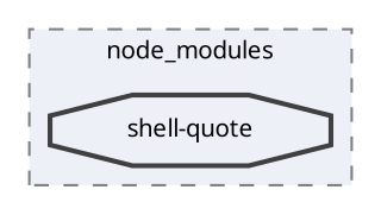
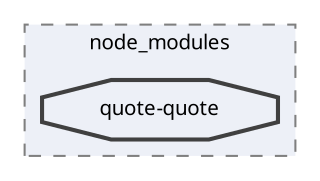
  digraph {
    compound=true
    fontname="Noto Sans"
-   n1 [color=grey25 fillcolor="#edf0f7" fontname="Noto Sans" fontsize=10 height=0.2 label="shell-quote" shape=octagon style="filled,bold" width=0.4]
+   n1 [color=grey25 fillcolor="#edf0f7" fontname="Noto Sans" fontsize=10 height=0.2 label="quote-quote" shape=octagon style="filled,bold" width=0.4]
    subgraph cluster_1 {
      bgcolor="#edf0f7"
      fontsize=10
      label=node_modules
      pencolor=grey50
      style="filled,dashed"
      n1
    }
  }
